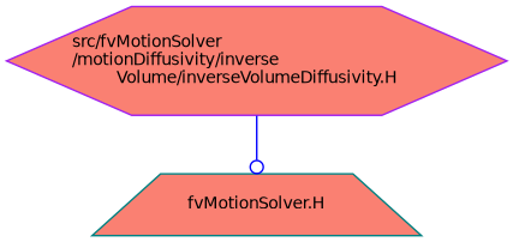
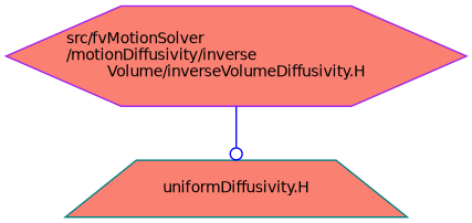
  digraph {
    node [fillcolor=salmon fontname=Helvetica fontsize=10 style=filled]
    n1 [color=purple fontcolor=black height=0.2 label="src/fvMotionSolver\l/motionDiffusivity/inverse\lVolume/inverseVolumeDiffusivity.H" shape=hexagon width=0.4]
-   n2 [color=teal height=0.2 label="fvMotionSolver.H" shape=trapezium width=0.4]
+   n2 [color=teal height=0.2 label="uniformDiffusivity.H" shape=trapezium width=0.4]
    n1 -> n2 [color=blue fontname=Helvetica fontsize=10 labelfontname=Helvetica labelfontsize=10 style=solid arrowhead=odot]
  }
